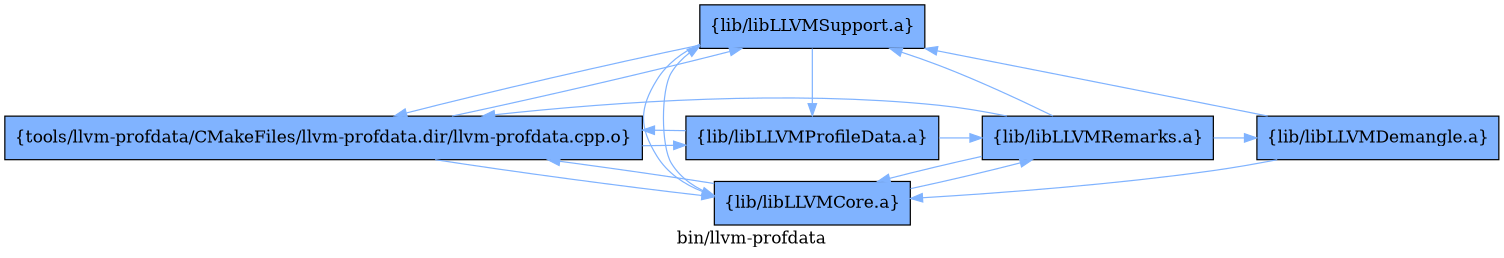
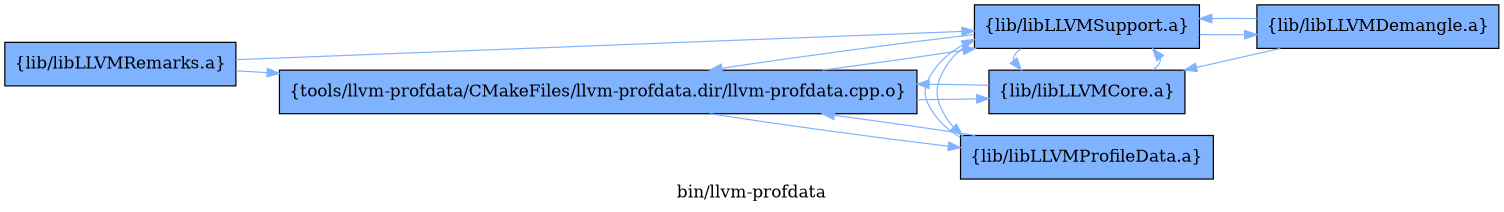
  digraph {
    label="bin/llvm-profdata"
    rankdir=LR
    node [fillcolor="0.600000 0.5 1" group=1 shape=box style=filled]
    edge [color="0.600000 0.5 1"]
    n1 [label="{tools/llvm-profdata/CMakeFiles/llvm-profdata.dir/llvm-profdata.cpp.o}"]
    n2 [label="{lib/libLLVMCore.a}"]
    n3 [label="{lib/libLLVMSupport.a}"]
    n4 [label="{lib/libLLVMProfileData.a}"]
    n5 [label="{lib/libLLVMRemarks.a}"]
    n6 [label="{lib/libLLVMDemangle.a}"]
    subgraph sub_1 {
      rank=same
      n1
    }
    subgraph sub_2 {
      rank=same
      n2
      n3
      n4
    }
    n1 -> n2
    n1 -> n3
    n1 -> n4
    n2 -> n1
    n2 -> n3
-   n2 -> n5
    n3 -> n1
    n3 -> n2
    n3 -> n4
-   n5 -> n6
+   n3 -> n6
    n4 -> n1
-   n4 -> n5
+   n4 -> n3
    n5 -> n1
-   n5 -> n2
    n5 -> n3
    n6 -> n2
    n6 -> n3
  }
